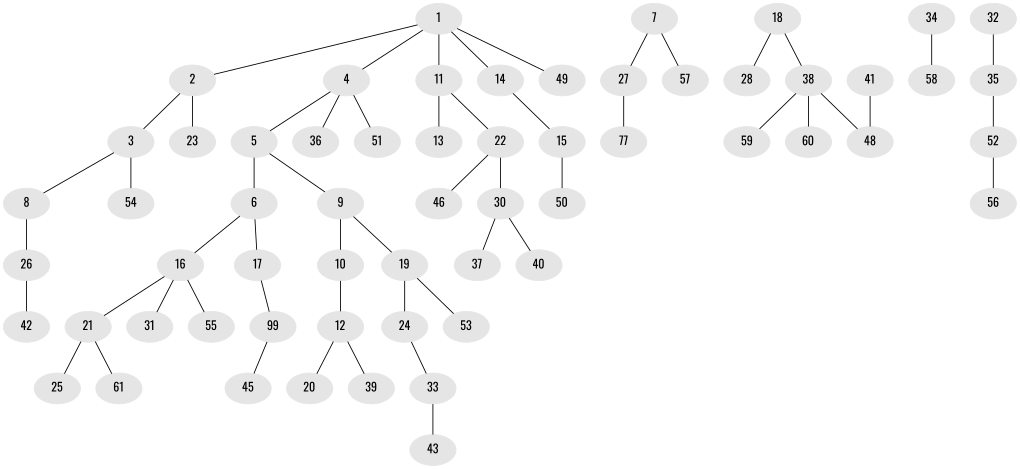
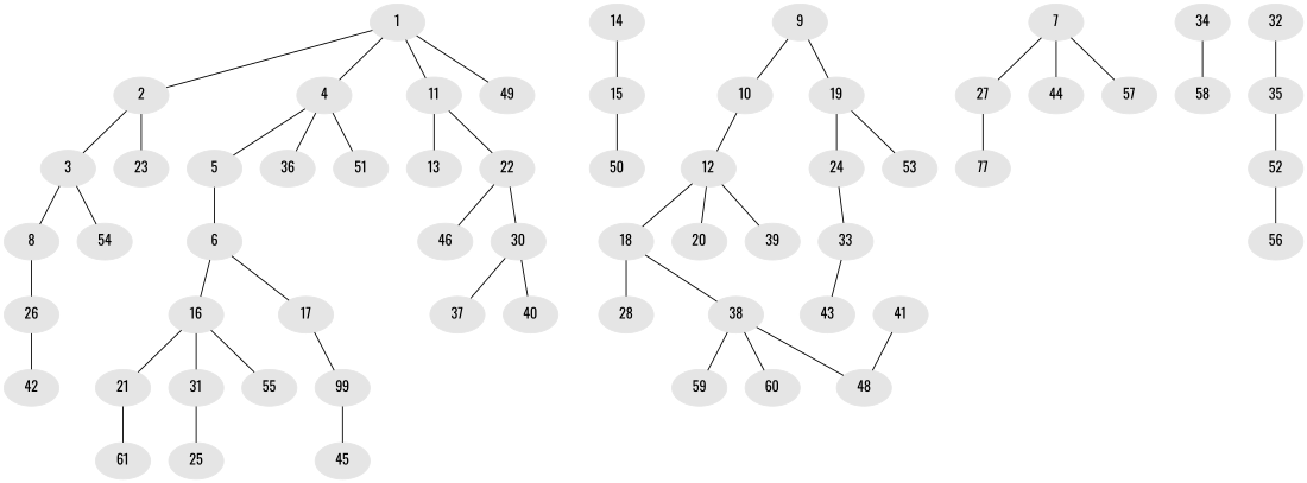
  graph {
    fontname=Oswald
    node [color=gray90 fontname=Oswald style=filled]
    edge [fontname=Oswald weight=1.0]
    1
    2
    4
    11
    14
    49
    3
    23
    5
    36
    51
    13
    22
    15
    8
    54
    26
    6
    9
    16
    17
    10
    19
    7
    27
+   44
    57
    21
    31
    55
    n31 [label=99]
    n32 [label=77]
    42
    12
    24
    53
    18
    20
    39
    46
    30
    28
    38
    50
    25
    61
    45
    59
    60
    48
    33
    37
    40
    34
    58
    43
    32
    35
    52
    56
    41
    1 -- 2
    1 -- 4
    1 -- 11
-   1 -- 14
    1 -- 49
    2 -- 3
    2 -- 23
    4 -- 5
    4 -- 36
    4 -- 51
    11 -- 13 [weight=2.0]
    11 -- 22
    14 -- 15
    3 -- 8
    3 -- 54
    5 -- 6
-   5 -- 9
    22 -- 46
    22 -- 30
    15 -- 50
    8 -- 26
    26 -- 42
    6 -- 16
    6 -- 17
    9 -- 10
    9 -- 19
    16 -- 21
    16 -- 31
    16 -- 55
    17 -- n31
    10 -- 12
    19 -- 24
    19 -- 53
    7 -- 27
+   7 -- 44
    7 -- 57
    27 -- n32 [weight=2.0]
-   21 -- 25
+   31 -- 25
    21 -- 61
    n31 -- 45
+   12 -- 18
    12 -- 20
    12 -- 39
    24 -- 33
    18 -- 28
    18 -- 38
    30 -- 37
    30 -- 40
    38 -- 59
    38 -- 60
    38 -- 48
    33 -- 43
    34 -- 58
    32 -- 35
    35 -- 52
    52 -- 56
    41 -- 48
  }
